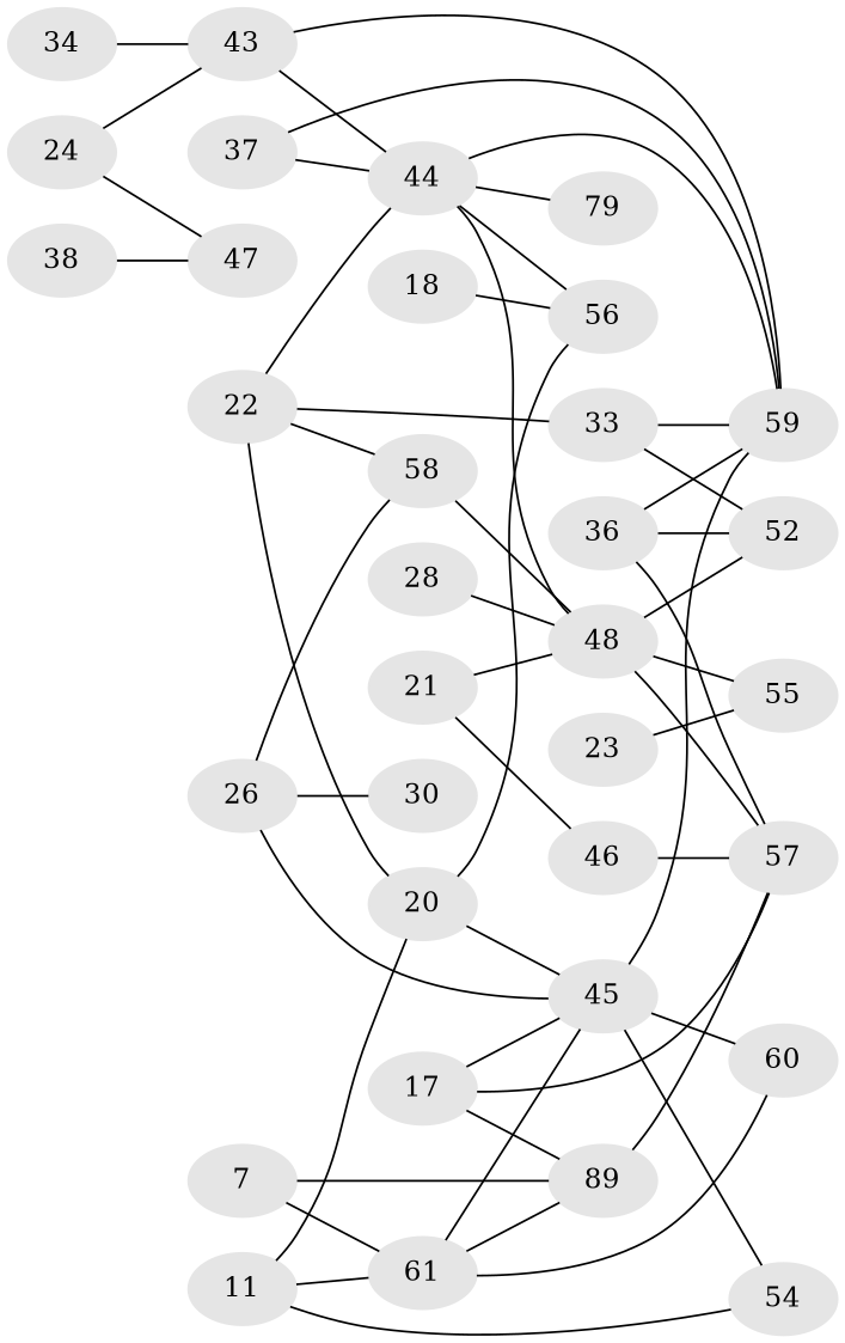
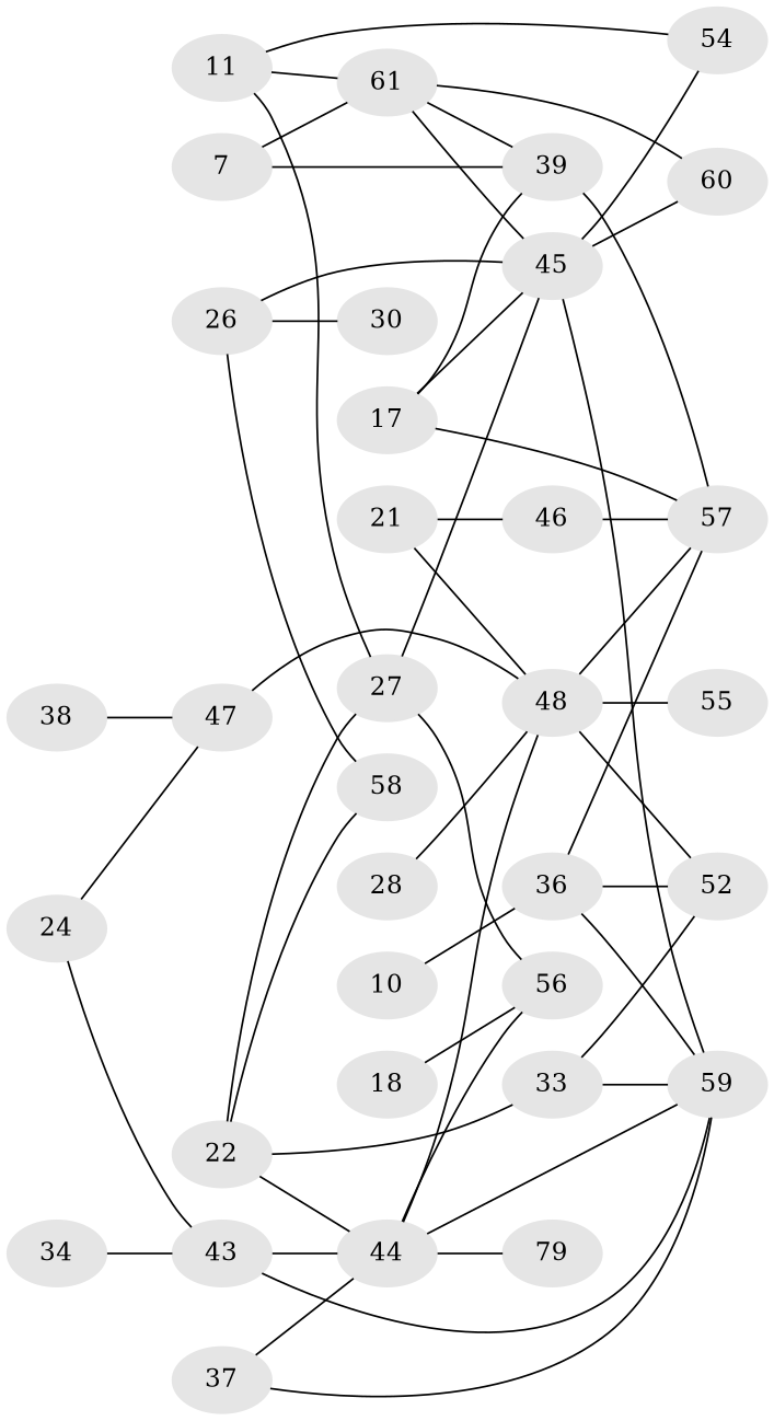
  graph {
    rankdir=LR
    node [color=gray90 style=filled]
    edge [weight=1.0]
    22
-   27 [label=20]
+   27
    33
    44
    58
    45
    60
    59
    54
    n10 [label=61]
    7
-   39 [label=89]
+   39
    57
+   10
    36
    52
    11
    56
    17
    48
    55
    18
    21
    46
    n25 [label=79]
-   23
    24
    43
    47
    26
    30
    28
    34
    37
    38
    22 -- 27
    22 -- 33
    22 -- 44
    22 -- 58
    27 -- 45
    27 -- 56
    33 -- 59 [weight=2.0]
    33 -- 52
    44 -- 59
    44 -- 56
    44 -- 48
    44 -- n25
    45 -- 60
    45 -- 59
    45 -- 54
    n10 -- 45
    n10 -- 60
    n10 -- 39
    7 -- n10
    7 -- 39
    39 -- 57
+   10 -- 36
    36 -- 59
    36 -- 57
    36 -- 52
    11 -- 27
    11 -- 54
    11 -- n10
    17 -- 45
    17 -- 39
    17 -- 57
    48 -- 57
    48 -- 52
    48 -- 55
    18 -- 56
    21 -- 48
    21 -- 46
    46 -- 57
-   23 -- 55
    24 -- 43
    24 -- 47
    43 -- 44
    43 -- 59
-   58 -- 48
+   47 -- 48
    26 -- 58
    26 -- 45
    26 -- 30
    28 -- 48
    34 -- 43
    37 -- 44
    37 -- 59
    38 -- 47
  }
